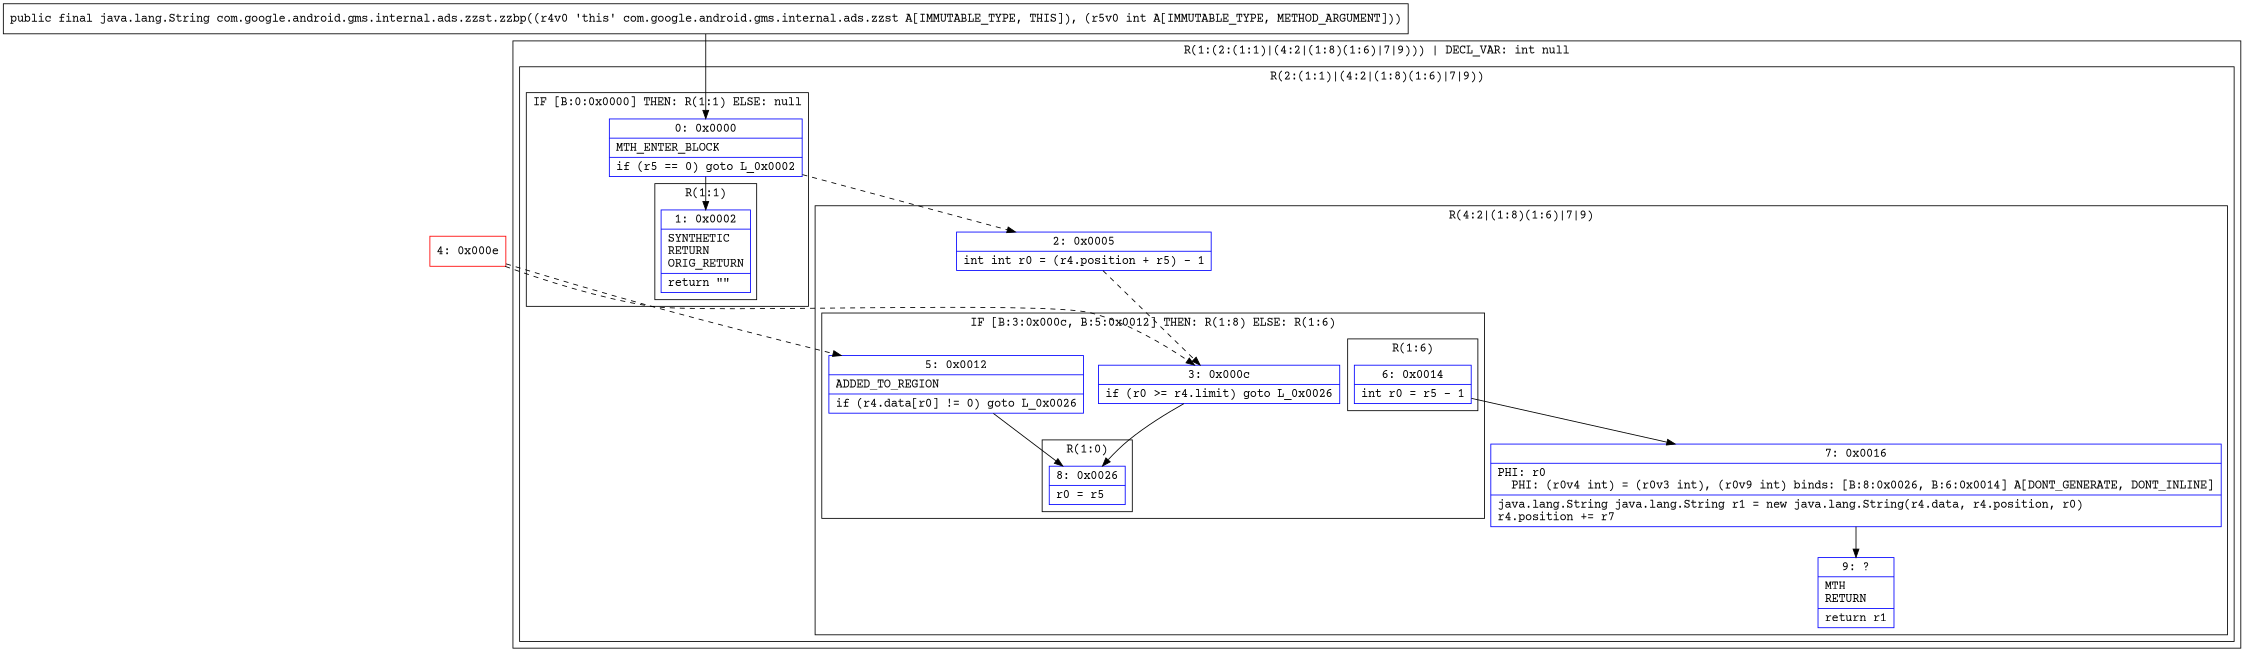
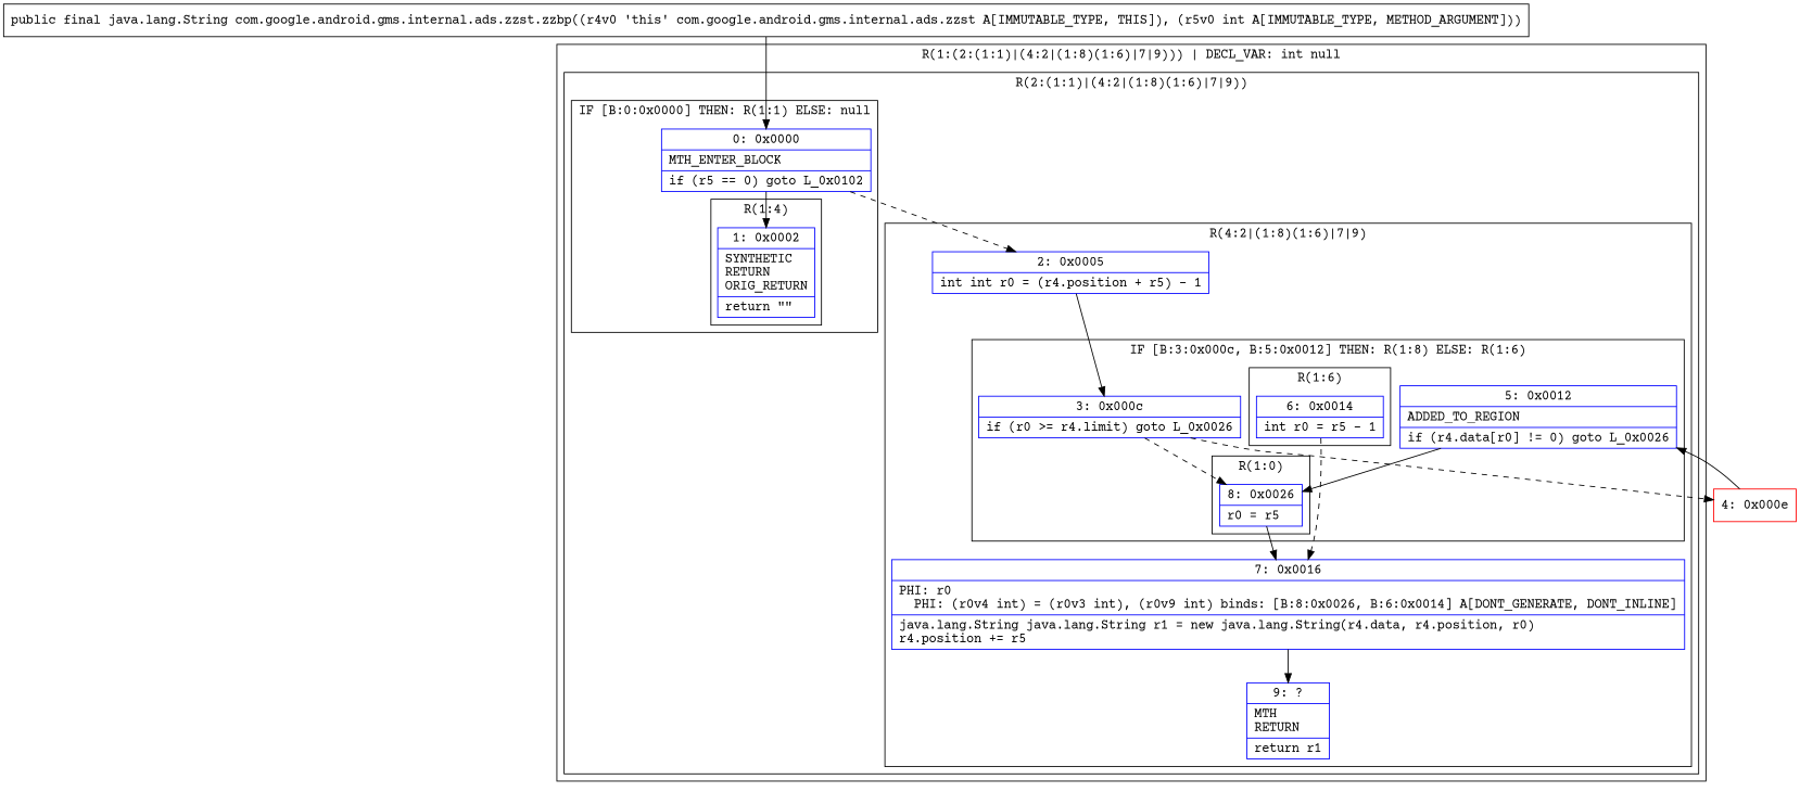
  digraph {
    fontname="Courier Prime"
    node [color=blue fontname="Courier Prime" shape=record]
    edge [fontname="Courier Prime"]
    n1 [label="{1\:\ 0x0002|SYNTHETIC\lRETURN\lORIG_RETURN\l|return \"\"\l}"]
-   n2 [label="{0\:\ 0x0000|MTH_ENTER_BLOCK\l|if (r5 == 0) goto L_0x0002\l}"]
+   n2 [label="{0\:\ 0x0000|MTH_ENTER_BLOCK\l|if (r5 == 0) goto L_0x0102\l}"]
    n3 [label="{8\:\ 0x0026|r0 = r5\l}"]
    n4 [label="{6\:\ 0x0014|int r0 = r5 \- 1\l}"]
    n5 [label="{3\:\ 0x000c|if (r0 \>= r4.limit) goto L_0x0026\l}"]
    n6 [label="{5\:\ 0x0012|ADDED_TO_REGION\l|if (r4.data[r0] != 0) goto L_0x0026\l}"]
    n7 [label="{2\:\ 0x0005|int int r0 = (r4.position + r5) \- 1\l}"]
-   n8 [label="{7\:\ 0x0016|PHI: r0 \l  PHI: (r0v4 int) = (r0v3 int), (r0v9 int) binds: [B:8:0x0026, B:6:0x0014] A[DONT_GENERATE, DONT_INLINE]\l|java.lang.String java.lang.String r1 = new java.lang.String(r4.data, r4.position, r0)\lr4.position += r7\l}"]
+   n8 [label="{7\:\ 0x0016|PHI: r0 \l  PHI: (r0v4 int) = (r0v3 int), (r0v9 int) binds: [B:8:0x0026, B:6:0x0014] A[DONT_GENERATE, DONT_INLINE]\l|java.lang.String java.lang.String r1 = new java.lang.String(r4.data, r4.position, r0)\lr4.position += r5\l}"]
    n9 [label="{9\:\ ?|MTH\lRETURN\l|return r1\l}"]
    n10 [color=red label="{4\:\ 0x000e}"]
    n11 [label="{public final java.lang.String com.google.android.gms.internal.ads.zzst.zzbp((r4v0 'this' com.google.android.gms.internal.ads.zzst A[IMMUTABLE_TYPE, THIS]), (r5v0 int A[IMMUTABLE_TYPE, METHOD_ARGUMENT])) }" color=""]
    subgraph cluster_1 {
      label="R(1:(2:(1:1)|(4:2|(1:8)(1:6)|7|9))) | DECL_VAR: int null\l"
      subgraph cluster_2 {
        label="R(2:(1:1)|(4:2|(1:8)(1:6)|7|9))"
        subgraph cluster_3 {
          label="IF [B:0:0x0000] THEN: R(1:1) ELSE: null"
          n2
          subgraph cluster_4 {
-           label="R(1:1)"
+           label="R(1:4)"
            n1
          }
        }
        subgraph cluster_5 {
          label="R(4:2|(1:8)(1:6)|7|9)"
          n7
          n8
          n9
          subgraph cluster_6 {
            label="IF [B:3:0x000c, B:5:0x0012] THEN: R(1:8) ELSE: R(1:6)"
            n5
            n6
            subgraph cluster_7 {
              label="R(1:0)"
              n3
            }
            subgraph cluster_8 {
              label="R(1:6)"
              n4
            }
          }
        }
      }
    }
    n2 -> n1
    n2 -> n7 [style=dashed]
-   n4 -> n8
-   n5 -> n3
-   n10 -> n5 [style=dashed]
+   n3 -> n8
+   n4 -> n8 [style=dashed]
+   n5 -> n3 [style=dashed]
+   n5 -> n10 [style=dashed]
    n6 -> n3
-   n7 -> n5 [style=dashed]
+   n7 -> n5
    n8 -> n9
-   n10 -> n6 [style=dashed]
+   n10 -> n6
    n11 -> n2
  }
